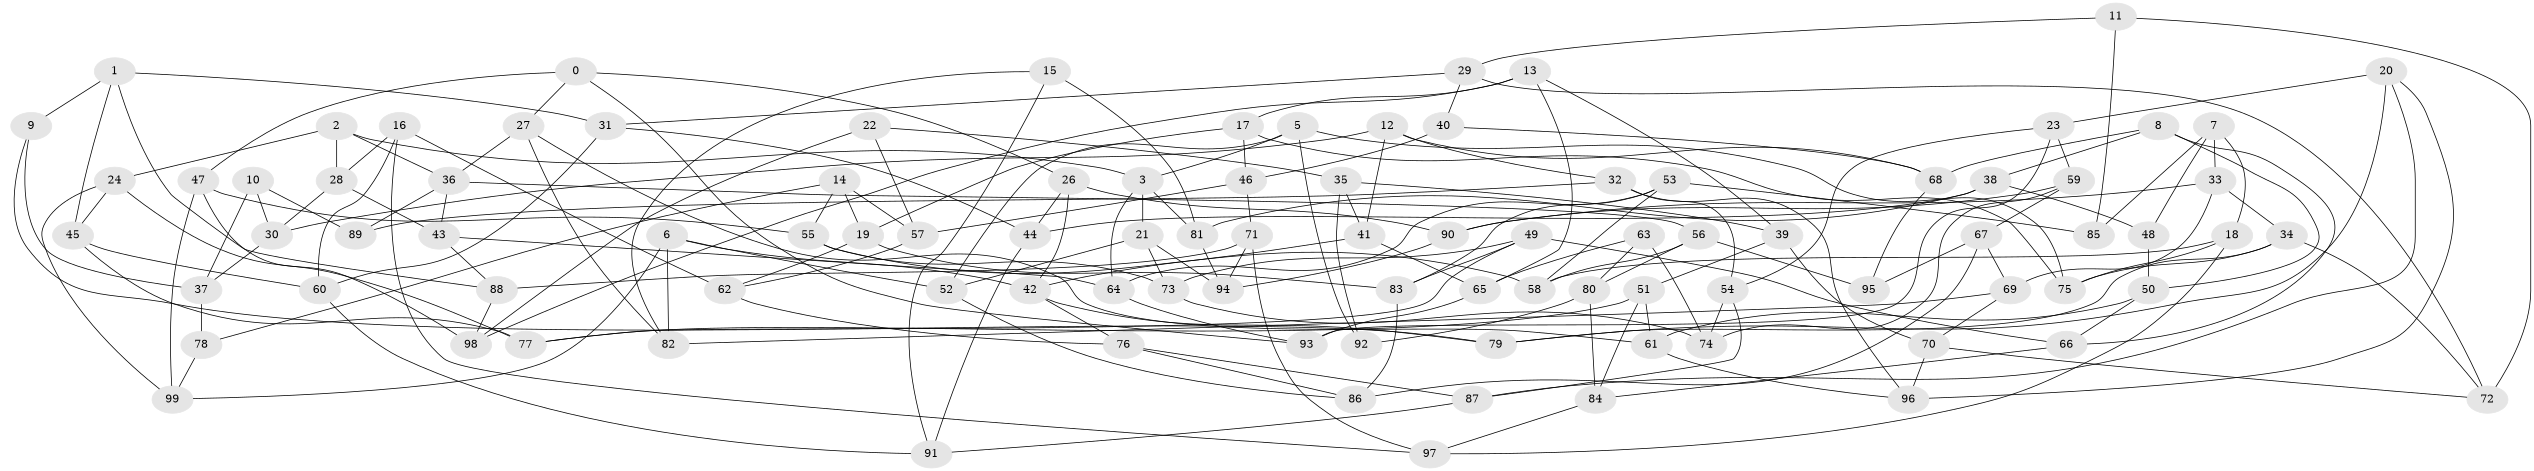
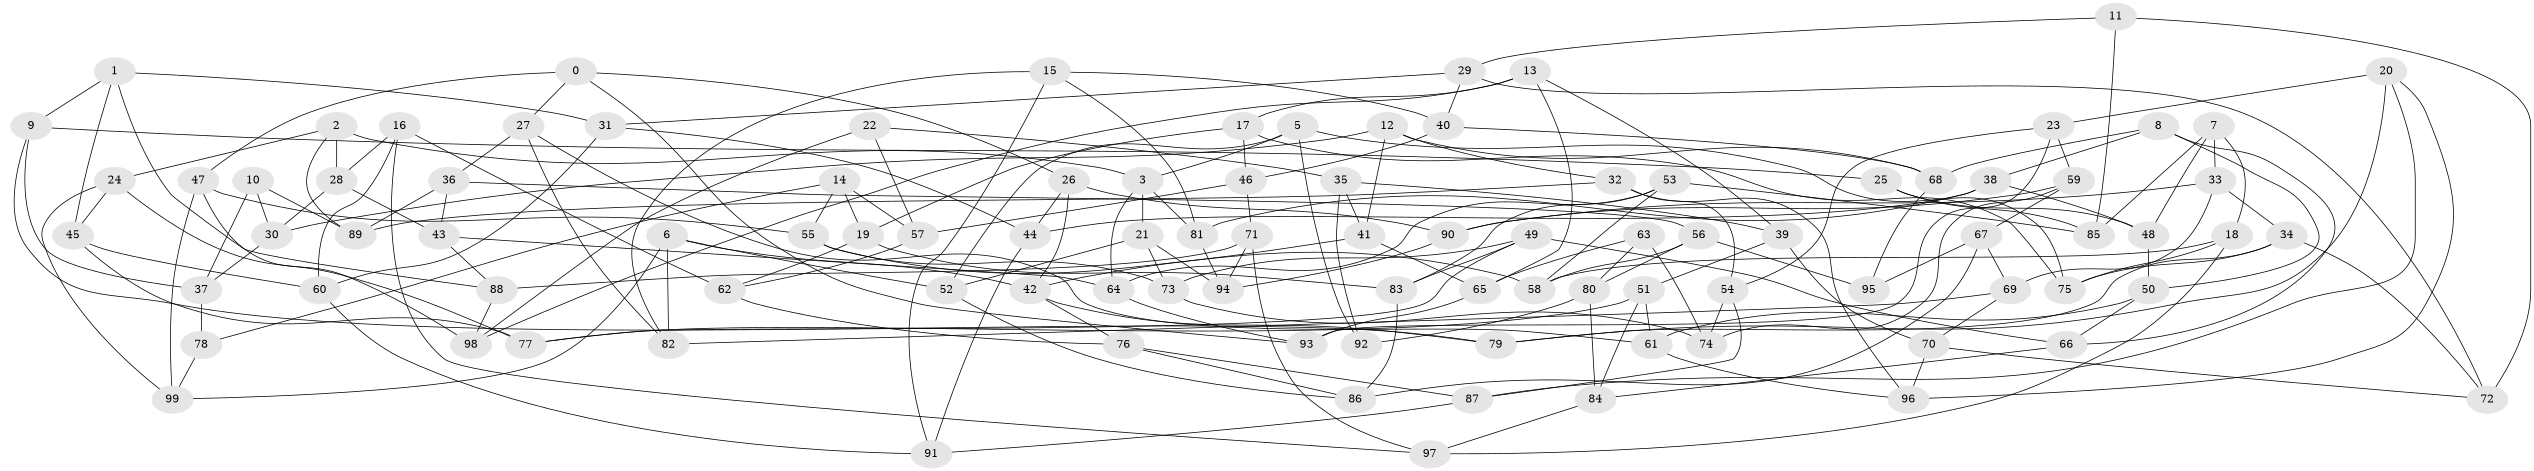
  graph {
    node [color=gray90 style=filled]
    1
    9
    31
    45
    88
+   25
    37
    79
    60
    44
    77
    98
    2
    3
    24
    28
    89
    21
    64
    81
    99
    30
    43
    52
    73
    94
    93
    n28 [label=0]
    26
    27
    47
    42
    90
    82
    36
    61
    55
    5
    75
    92
    22
    57
    35
    86
    6
    76
    7
    18
    33
    48
    85
    97
    58
    34
    69
    50
    8
    38
    66
    68
    84
    95
    78
    10
    11
    29
    72
    40
    12
    32
    41
    96
    54
    65
    13
    17
    39
    19
    46
    51
    70
    14
    62
    83
    15
    91
    16
    71
    20
    23
    87
    59
    74
    67
    63
    80
    56
    49
    53
    1 -- 9
    1 -- 31
    1 -- 45
    1 -- 88
+   9 -- 25
    9 -- 37
    9 -- 79
    31 -- 60
    31 -- 44
    45 -- 60
    45 -- 77
    88 -- 98
+   25 -- 48
+   25 -- 85
    37 -- 78
    60 -- 91
    44 -- 91
    2 -- 3
    2 -- 24
    2 -- 28
-   2 -- 36
+   2 -- 89
    3 -- 21
    3 -- 64
    3 -- 81
    24 -- 45
    24 -- 77
    24 -- 99
    28 -- 30
    28 -- 43
    21 -- 52
    21 -- 73
    21 -- 94
    64 -- 93
    81 -- 94
    30 -- 37
    43 -- 88
    43 -- 64
    52 -- 86
    73 -- 74
    n28 -- 93
    n28 -- 26
    n28 -- 27
    n28 -- 47
    26 -- 44
    26 -- 42
    26 -- 90
    27 -- 82
    27 -- 36
    27 -- 61
    47 -- 98
    47 -- 99
    47 -- 55
    42 -- 79
    42 -- 76
    90 -- 94
    36 -- 89
    36 -- 43
    36 -- 56
    61 -- 96
    55 -- 73
    55 -- 58
    5 -- 3
    5 -- 52
    5 -- 75
    5 -- 92
    22 -- 98
    22 -- 57
    22 -- 35
    57 -- 62
    35 -- 92
    35 -- 41
    35 -- 39
    6 -- 99
    6 -- 52
    6 -- 42
    6 -- 82
    76 -- 86
    76 -- 87
    7 -- 18
    7 -- 33
    7 -- 48
    7 -- 85
    18 -- 75
    18 -- 97
    18 -- 58
    33 -- 90
    33 -- 34
    33 -- 69
    48 -- 50
    34 -- 79
    34 -- 75
    34 -- 72
    69 -- 82
    69 -- 70
    50 -- 61
    50 -- 66
    8 -- 50
    8 -- 38
    8 -- 66
    8 -- 68
    38 -- 44
    38 -- 81
    38 -- 48
    66 -- 84
    68 -- 95
    84 -- 97
    78 -- 99
    10 -- 37
    10 -- 89
    10 -- 30
    11 -- 85
    11 -- 29
    11 -- 72
    29 -- 31
    29 -- 72
    29 -- 40
    40 -- 68
    40 -- 46
    12 -- 30
    12 -- 68
    12 -- 32
    12 -- 41
    32 -- 89
    32 -- 96
    32 -- 54
    41 -- 42
    41 -- 65
    54 -- 87
    54 -- 74
    65 -- 93
    13 -- 98
    13 -- 65
    13 -- 17
    13 -- 39
    17 -- 75
    17 -- 19
    17 -- 46
    39 -- 51
    39 -- 70
    19 -- 62
    19 -- 83
    46 -- 57
    46 -- 71
    51 -- 77
    51 -- 61
    51 -- 84
    70 -- 72
    70 -- 96
    14 -- 55
    14 -- 57
    14 -- 78
    14 -- 19
    62 -- 76
    83 -- 86
    15 -- 81
    15 -- 82
+   15 -- 40
    15 -- 91
    16 -- 60
    16 -- 28
    16 -- 97
    16 -- 62
    71 -- 88
    71 -- 94
    71 -- 97
    20 -- 79
    20 -- 96
    20 -- 23
    20 -- 87
    23 -- 93
    23 -- 54
    23 -- 59
    87 -- 91
    59 -- 90
    59 -- 74
    59 -- 67
    67 -- 86
    67 -- 69
    67 -- 95
    63 -- 65
    63 -- 74
    63 -- 80
    80 -- 92
    80 -- 84
    56 -- 58
    56 -- 95
    56 -- 80
    49 -- 77
    49 -- 73
    49 -- 66
    49 -- 83
    53 -- 64
    53 -- 85
    53 -- 58
    53 -- 83
  }
